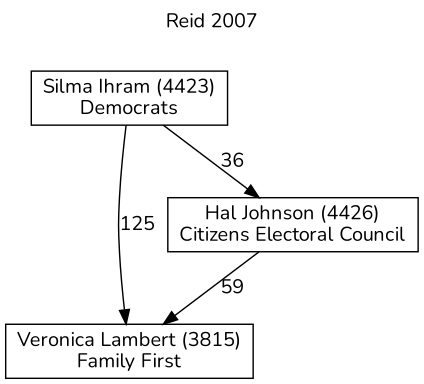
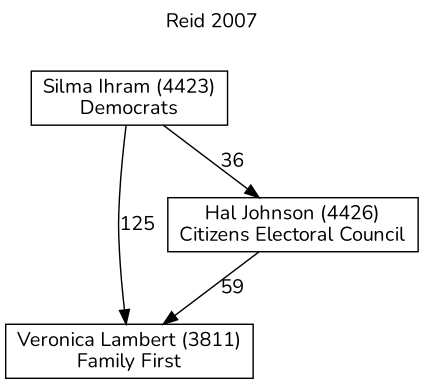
  digraph {
    fontname=Nunito
    label="Reid 2007"
    labelloc=t
    mclimit=10
    node [fontname=Nunito shape=box]
    edge [fontname=Nunito]
-   n1 [label="Veronica Lambert (3815)\nFamily First"]
+   n1 [label="Veronica Lambert (3811)\nFamily First"]
    n2 [label="Silma Ihram (4423)\nDemocrats"]
    n3 [label="Hal Johnson (4426)\nCitizens Electoral Council"]
    n2 -> n1 [label=125]
    n2 -> n3 [label=36]
    n3 -> n1 [label=59]
  }
